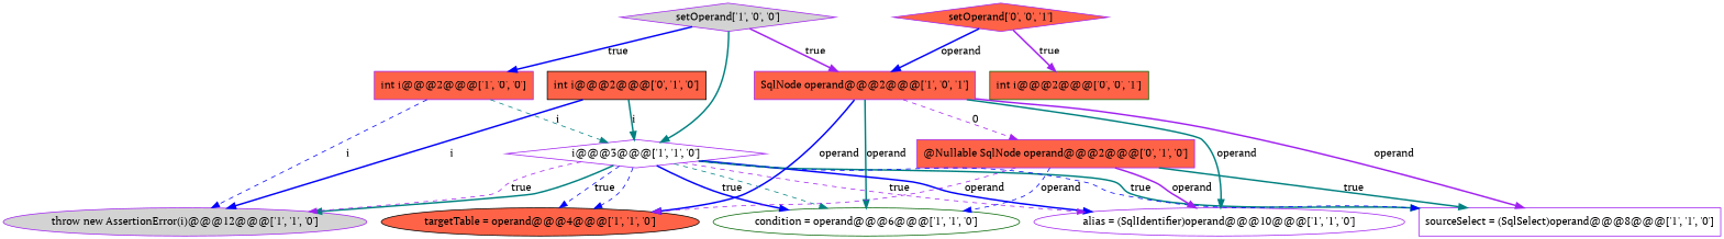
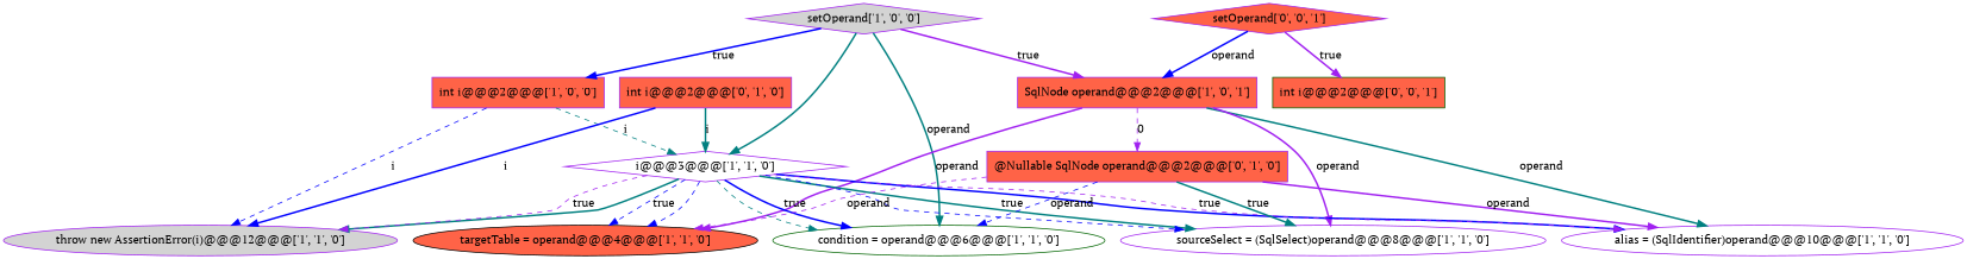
  digraph {
    fontname="PT Serif"
    node [color=purple fillcolor=tomato fontname="PT Serif" shape=box style=filled]
    edge [color=blue fontname="PT Serif" style=bold]
    n1 [fillcolor=lightgray label="setOperand['1', '0', '0']" shape=diamond]
    n2 [label="SqlNode operand@@@2@@@['1', '0', '1']"]
    n3 [fillcolor=white label="i@@@3@@@['1', '1', '0']" shape=diamond]
    n4 [label="int i@@@2@@@['1', '0', '0']"]
    n5 [color=darkgreen fillcolor=white label="condition = operand@@@6@@@['1', '1', '0']" shape=ellipse]
    n6 [fillcolor=white label="alias = (SqlIdentifier)operand@@@10@@@['1', '1', '0']" shape=ellipse]
-   n7 [fillcolor=white label="sourceSelect = (SqlSelect)operand@@@8@@@['1', '1', '0']"]
+   n7 [fillcolor=white label="sourceSelect = (SqlSelect)operand@@@8@@@['1', '1', '0']" shape=ellipse]
    n8 [label="@Nullable SqlNode operand@@@2@@@['0', '1', '0']"]
    n9 [color=black label="targetTable = operand@@@4@@@['1', '1', '0']" shape=ellipse]
    n10 [fillcolor=lightgray label="throw new AssertionError(i)@@@12@@@['1', '1', '0']" shape=ellipse]
    n11 [color=darkgreen label="int i@@@2@@@['0', '0', '1']"]
    n12 [label="setOperand['0', '0', '1']" shape=diamond]
-   n13 [color=black label="int i@@@2@@@['0', '1', '0']"]
+   n13 [label="int i@@@2@@@['0', '1', '0']"]
    n1 -> n2 [color=purple label=true]
    n1 -> n3 [color=teal]
    n1 -> n4 [label=true]
-   n2 -> n5 [color=teal label=operand]
+   n1 -> n5 [color=teal label=operand]
    n2 -> n6 [color=teal label=operand]
    n2 -> n7 [color=purple label=operand]
    n2 -> n8 [color=purple label=0 style=dashed]
-   n2 -> n9 [label=operand]
+   n2 -> n9 [color=purple label=operand]
    n3 -> n5 [label=true]
    n3 -> n5 [color=teal style=dashed]
    n3 -> n6
    n3 -> n6 [color=purple label=true style=dashed]
    n3 -> n7 [color=teal label=true]
    n3 -> n7 [style=dashed]
    n3 -> n9 [label=true style=dashed]
    n3 -> n9 [style=dashed]
    n3 -> n10 [color=teal]
    n3 -> n10 [color=purple label=true style=dashed]
    n4 -> n3 [color=teal label=i style=dashed]
    n4 -> n10 [label=i style=dashed]
    n8 -> n5 [label=operand style=dashed]
    n8 -> n6 [color=purple label=operand]
    n8 -> n7 [color=teal label=true]
    n8 -> n9 [color=purple label=operand style=dashed]
    n12 -> n2 [label=operand]
    n12 -> n11 [color=purple label=true]
    n13 -> n3 [color=teal label=i]
    n13 -> n10 [label=i]
  }
